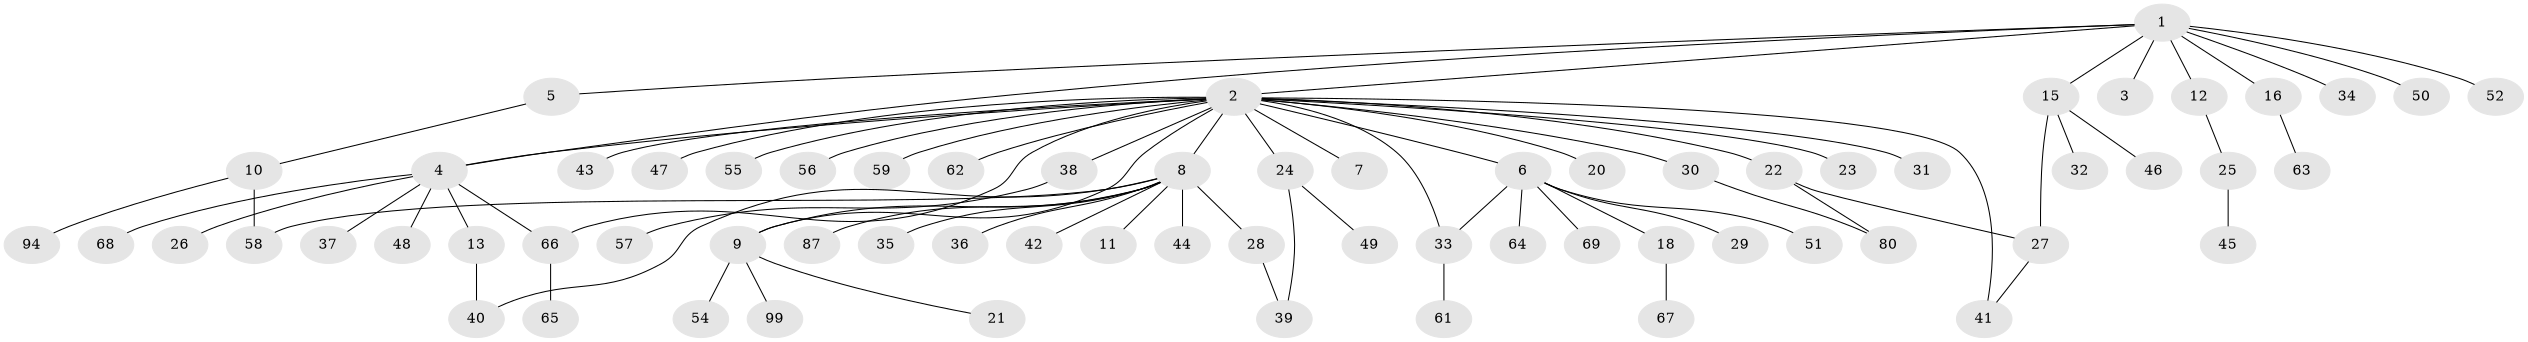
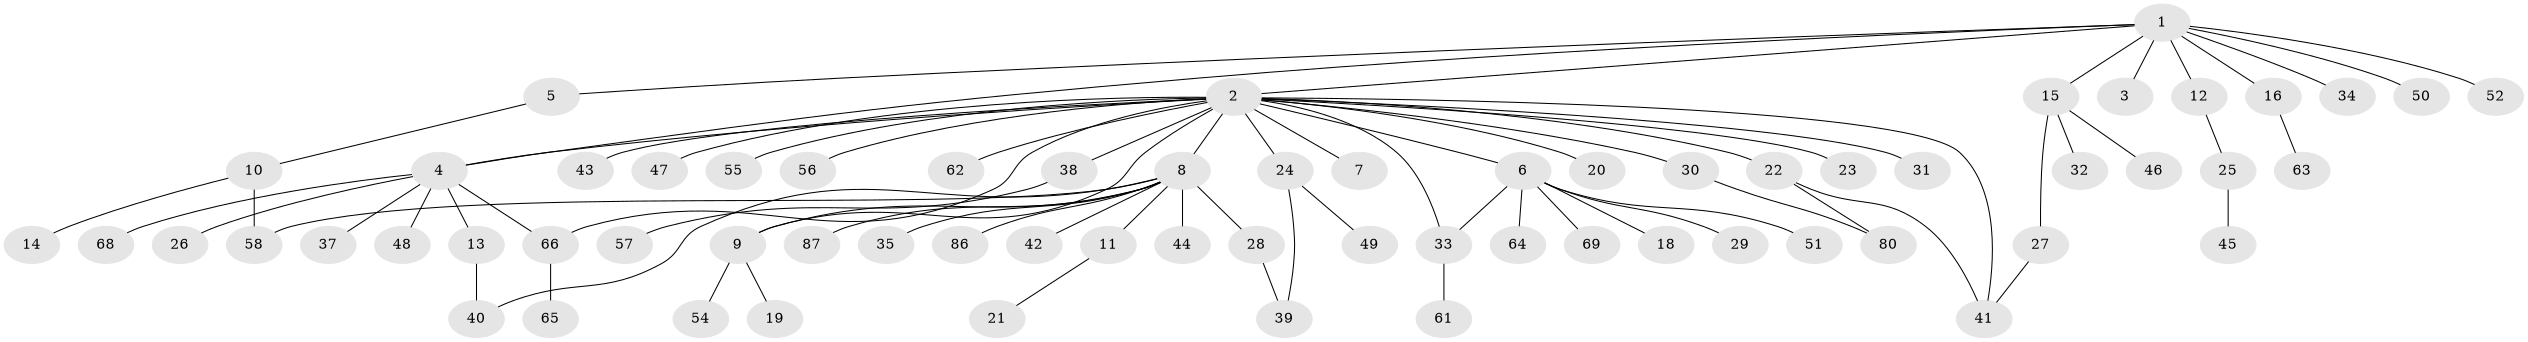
  graph {
    node [color=gray90 style=filled]
    edge [weight=1.0]
    1
    2
    3
    4
    5
    12
    15
    16
    34
    50
    52
    6
    7
    8
    9
    20
    22
    23
    24
    30
    31
    33
    38
    41
    43
    47
    55
    56
-   59
    62
    66
    13
    26
    37
    48
    68
    10
    25
    27
    32
    46
    63
    18
    29
    51
    64
    69
    11
    n49 [label=87]
    28
    35
-   36
+   36 [label=86]
    40
    42
    44
    58
-   19 [label=99]
+   19
    21
    54
    n60 [label=80]
    39
    49
    61
    57
    65
-   14 [label=94]
-   67
+   14
    45
    1 -- 2
    1 -- 3
    1 -- 4
    1 -- 5
    1 -- 12
    1 -- 15
    1 -- 16
    1 -- 34
    1 -- 50
    1 -- 52
    2 -- 4
    2 -- 6
    2 -- 7
    2 -- 8
    2 -- 9
    2 -- 20
    2 -- 22
    2 -- 23
    2 -- 24
    2 -- 30
    2 -- 31
    2 -- 33
    2 -- 38
    2 -- 41
    2 -- 43
    2 -- 47
    2 -- 55
    2 -- 56
-   2 -- 59
    2 -- 62
    2 -- 66
    4 -- 66
    4 -- 13
    4 -- 26
    4 -- 37
    4 -- 48
    4 -- 68
    5 -- 10
    12 -- 25
    15 -- 27
    15 -- 32
    15 -- 46
    16 -- 63
    6 -- 33
    6 -- 18
    6 -- 29
    6 -- 51
    6 -- 64
    6 -- 69
    8 -- 9
    8 -- 11
    8 -- n49
    8 -- 28
    8 -- 35
    8 -- 36
    8 -- 40
    8 -- 42
    8 -- 44
    8 -- 58
    9 -- 19
-   9 -- 21
+   11 -- 21
    9 -- 54
-   22 -- 27
+   22 -- 41
    22 -- n60
    24 -- 39
    24 -- 49
    30 -- n60
    33 -- 61
    38 -- 57
    66 -- 65
    13 -- 40 [weight=2.0]
    10 -- 58
    10 -- 14
    25 -- 45
    27 -- 41
-   18 -- 67
    28 -- 39
  }
